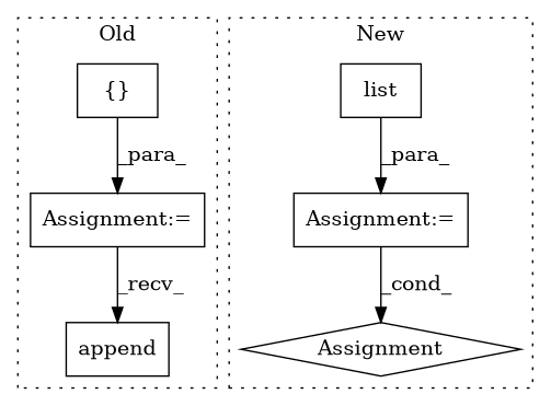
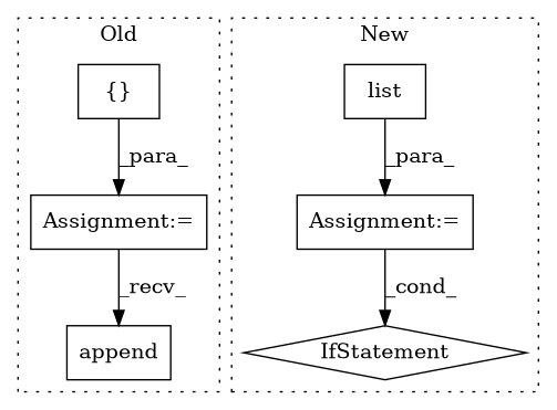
  digraph {
    node [a=32 l=1 shape=box]
    n1 [l="7,1" label=append s="12911,12933"]
    n2 [a=7 label="Assignment:=" s=12797]
    n3 [a=4 l=2 label="{}" s=12807]
    n4 [l="5,1" label=list s="12977,12990"]
    n5 [a=7 label="Assignment:=" s=12976]
-   n6 [a=25 l="4,2" label=Assignment s="13001,13145" shape=diamond]
+   n6 [a=25 l="4,2" label=IfStatement s="13001,13145" shape=diamond]
    subgraph cluster_1 {
      label=Old
      style=dotted
      n1
      n2
      n3
    }
    subgraph cluster_2 {
      label=New
      style=dotted
      n4
      n5
      n6
    }
    n2 -> n1 [label=_recv_]
    n3 -> n2 [label=_para_]
    n4 -> n5 [label=_para_]
    n5 -> n6 [label=_cond_]
  }
